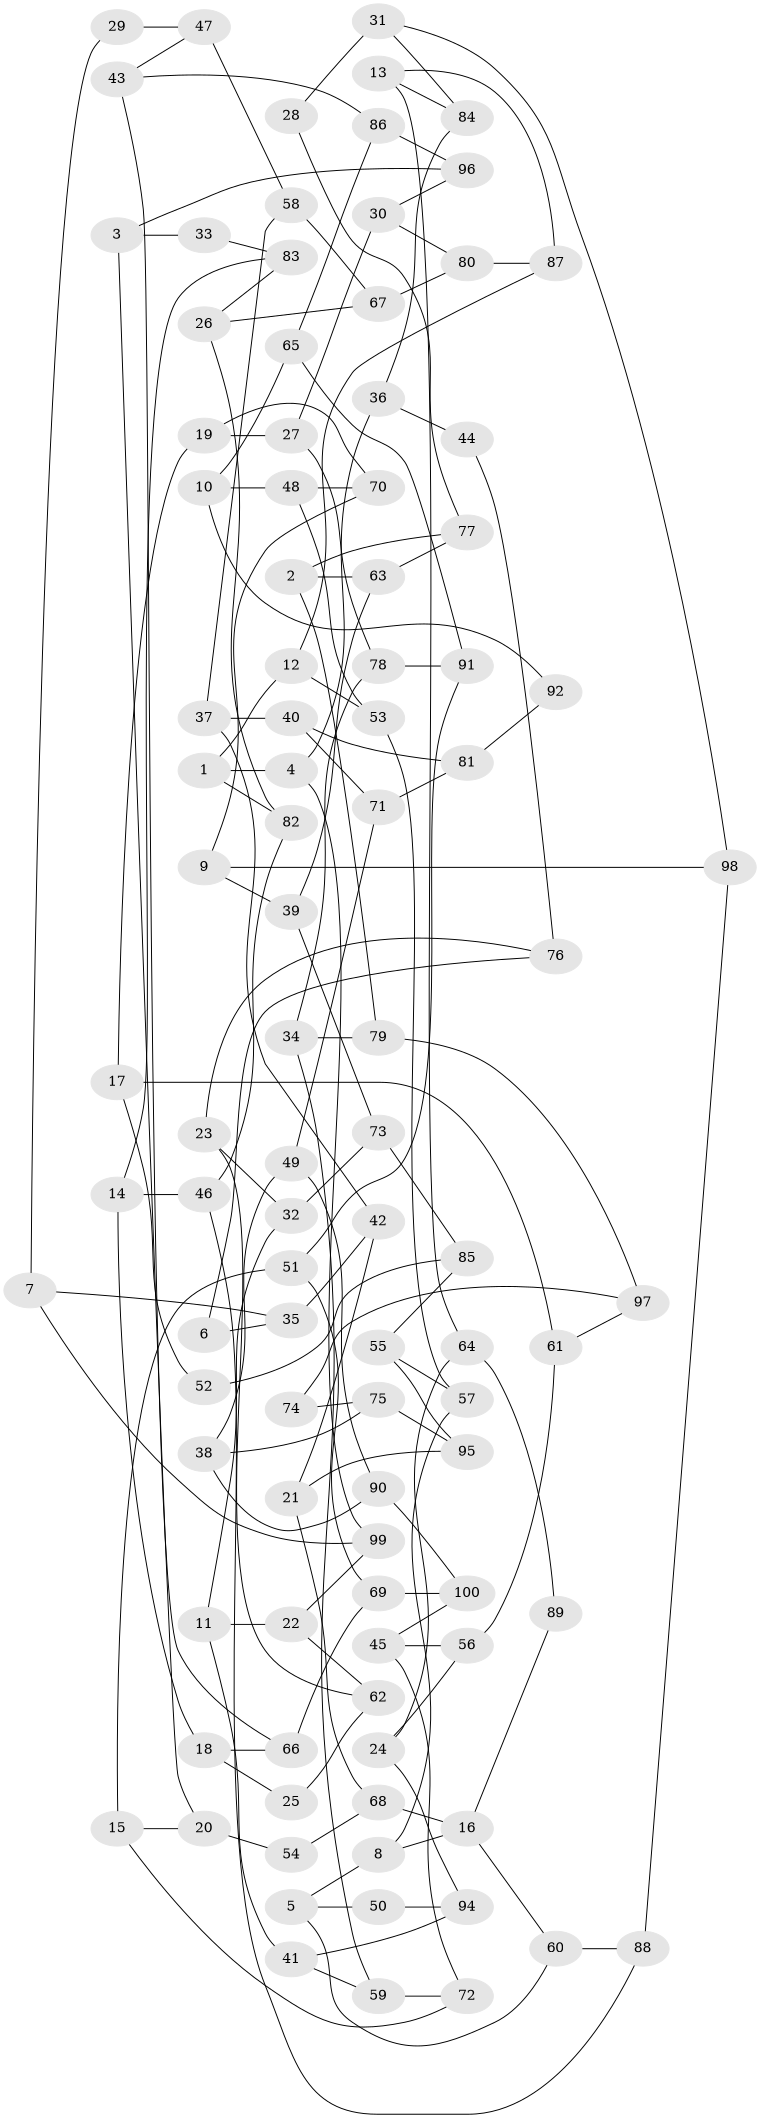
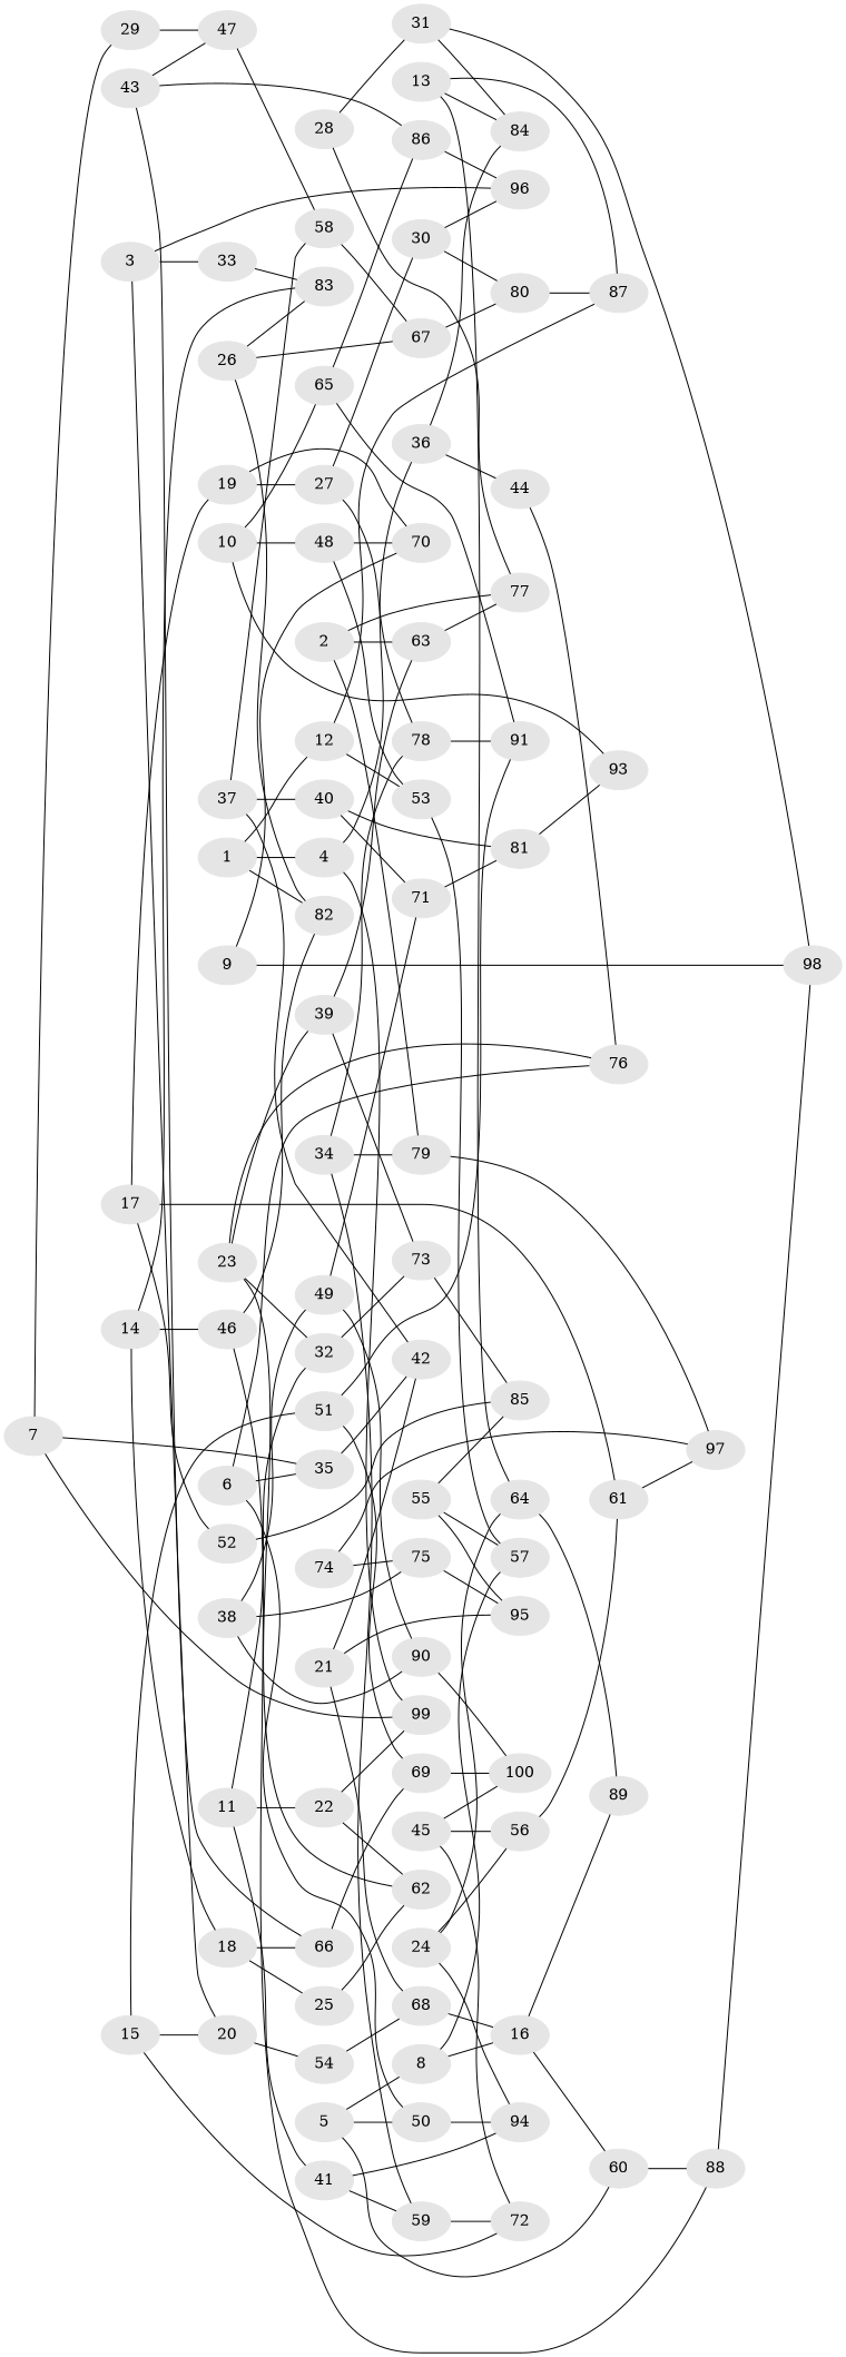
  graph {
    rankdir=LR
    node [color=gray90 style=filled]
    1
    4
    12
    82
    36
    99
    53
    87
    2
    63
    77
    79
    97
    3
    20
    33
    96
    54
    83
    84
    44
    5
    8
    50
    60
    16
    57
    94
    88
    6
    35
    76
    42
    7
    29
    47
    89
    9
    39
    70
    98
    73
    10
    48
    65
-   93 [label=92]
+   93
    86
    91
    11
    22
    32
    41
    62
    59
    13
    64
    14
    18
    46
    25
    66
    15
    51
    72
    69
    17
    19
    52
    61
    27
    85
    30
    78
    68
    21
    95
    23
    24
    56
    26
    67
    80
    28
    31
    58
    74
    75
    34
    37
    40
    71
    81
    38
    49
    90
    100
    43
    45
    55
    1 -- 4
    1 -- 12
    1 -- 82
    4 -- 36
    4 -- 99
    12 -- 53
    12 -- 87
    36 -- 84
    36 -- 44
    53 -- 57
    2 -- 63
    2 -- 77
    2 -- 79
    63 -- 77
    79 -- 97
    3 -- 20
    3 -- 33
    3 -- 96
    20 -- 54
    33 -- 83
    54 -- 68
    44 -- 76
    5 -- 8
    5 -- 50
    5 -- 60
    8 -- 16
    8 -- 57
    50 -- 94
    60 -- 88
    16 -- 60
    16 -- 89
    88 -- 98
+   6 -- 50
    6 -- 35
    6 -- 76
    35 -- 42
    7 -- 99
    7 -- 35
    7 -- 29
    29 -- 47
    47 -- 58
-   9 -- 39
+   23 -- 39
    9 -- 70
    9 -- 98
    39 -- 63
    39 -- 73
    73 -- 85
    10 -- 48
    10 -- 65
    10 -- 93
    48 -- 53
    48 -- 70
    65 -- 86
    65 -- 91
    86 -- 96
    11 -- 22
    11 -- 32
    11 -- 41
    22 -- 99
    22 -- 62
    32 -- 73
    41 -- 94
    41 -- 59
    59 -- 72
    13 -- 87
    13 -- 84
    13 -- 64
    64 -- 89
    14 -- 83
    14 -- 18
    14 -- 46
    18 -- 25
    18 -- 66
    46 -- 82
    46 -- 88
    25 -- 62
    66 -- 69
    15 -- 20
    15 -- 51
    15 -- 72
    51 -- 91
    51 -- 69
    69 -- 100
    17 -- 19
    17 -- 52
    17 -- 61
    19 -- 70
    19 -- 27
    52 -- 85
    61 -- 97
    27 -- 30
    27 -- 78
    30 -- 96
    30 -- 80
    78 -- 91
    68 -- 16
    21 -- 42
    21 -- 68
    21 -- 95
    23 -- 76
    23 -- 32
    23 -- 62
    24 -- 94
    24 -- 64
    24 -- 56
    56 -- 61
    26 -- 82
    26 -- 83
    26 -- 67
    67 -- 80
    80 -- 87
    28 -- 77
    28 -- 31
    31 -- 84
    31 -- 98
    58 -- 67
    74 -- 97
    74 -- 75
    75 -- 95
    34 -- 79
    34 -- 59
    34 -- 78
    37 -- 42
    37 -- 58
    37 -- 40
    40 -- 71
    40 -- 81
    71 -- 81
    81 -- 93
    38 -- 75
    38 -- 49
    38 -- 90
    49 -- 71
    49 -- 90
    90 -- 100
    43 -- 47
    43 -- 86
    43 -- 66
    45 -- 72
    45 -- 56
    45 -- 100
    55 -- 57
    55 -- 85
    55 -- 95
  }
